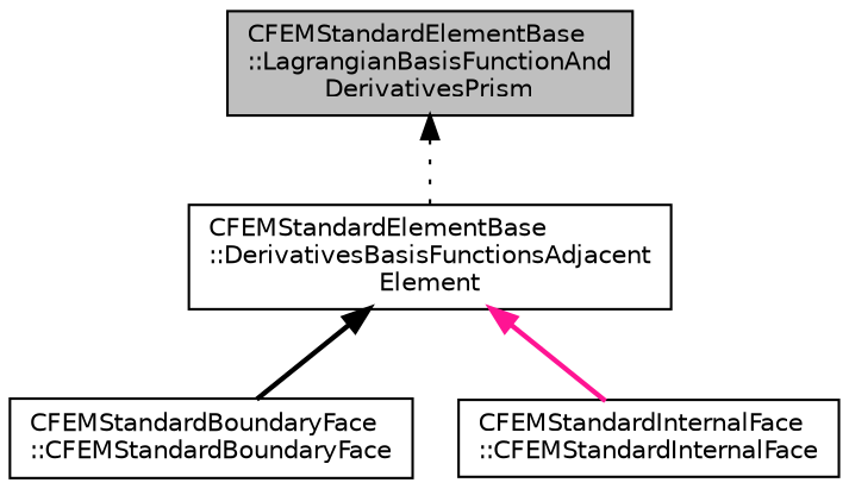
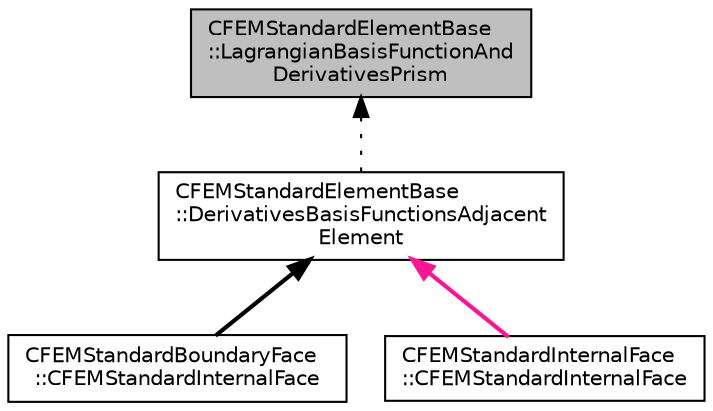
  digraph {
    rankdir=TB
    node [color=black fillcolor=white fontname=Helvetica fontsize=10 shape=record style=filled]
    edge [color=black dir=back fontname=Helvetica fontsize=10 labelfontname=Helvetica labelfontsize=10 style=bold]
    n1 [fillcolor=grey75 fontcolor=black height=0.2 label="CFEMStandardElementBase\l::LagrangianBasisFunctionAnd\lDerivativesPrism" width=0.4]
    n2 [height=0.2 label="CFEMStandardElementBase\l::DerivativesBasisFunctionsAdjacent\lElement" width=0.4]
-   n3 [height=0.2 label="CFEMStandardBoundaryFace\l::CFEMStandardBoundaryFace" width=0.4]
+   n3 [height=0.2 label="CFEMStandardBoundaryFace\l::CFEMStandardInternalFace" width=0.4]
    n4 [height=0.2 label="CFEMStandardInternalFace\l::CFEMStandardInternalFace" width=0.4]
    n1 -> n2 [style=dotted]
    n2 -> n3
    n2 -> n4 [color=deeppink]
  }
